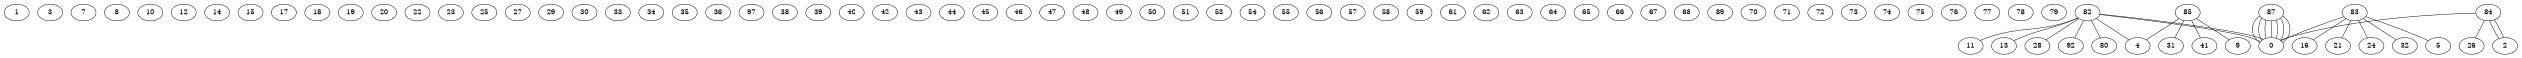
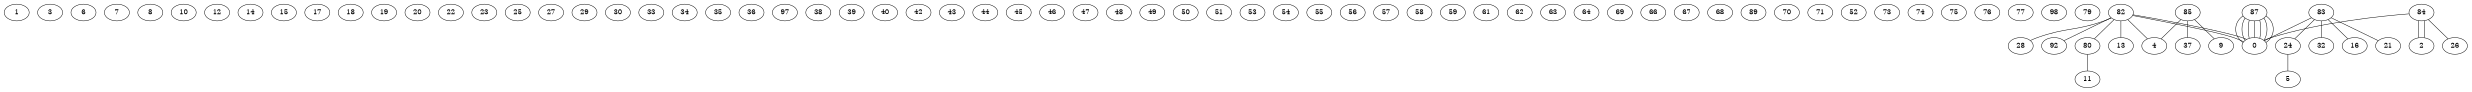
  graph {
    fontname="DejaVu Serif"
    node [fontname="DejaVu Serif"]
    edge [fontname="DejaVu Serif"]
    1
    3
+   6
    7
    8
    10
    12
    14
    15
    17
    18
    19
    20
    22
    23
    25
    27
    29
    30
    33
    34
    35
    36
    n24 [label=97]
    38
    39
    40
    42
    43
    44
    45
    46
    47
    48
    49
    50
    51
    53
    54
    55
    56
    57
    58
    59
    61
    62
    63
    64
-   65
+   65 [label=69]
    66
    67
    68
    n53 [label=89]
    70
    71
-   72
+   72 [label=52]
    73
    74
    75
    76
    77
-   78
+   78 [label=98]
    79
    n64 [label=87]
    0
    82
    4
    11
    13
    28
    n71 [label=92]
    80
    83
    5
    16
    21
    24
    32
    84
    2
    26
    85
    9
-   31
-   41
+   31 [label=37]
    n64 -- 0
    n64 -- 0
    n64 -- 0
    n64 -- 0
    n64 -- 0
    n64 -- 0
    n64 -- 0
    82 -- 0
    82 -- 0
    82 -- 4
-   82 -- 11
+   80 -- 11
    82 -- 13
    82 -- 28
    82 -- n71
    82 -- 80
    83 -- 0
-   83 -- 5
+   24 -- 5
    83 -- 16
    83 -- 21
    83 -- 24
    83 -- 32
    84 -- 0
    84 -- 2
    84 -- 2
    84 -- 26
    85 -- 4
    85 -- 9
    85 -- 31
-   85 -- 41
  }
